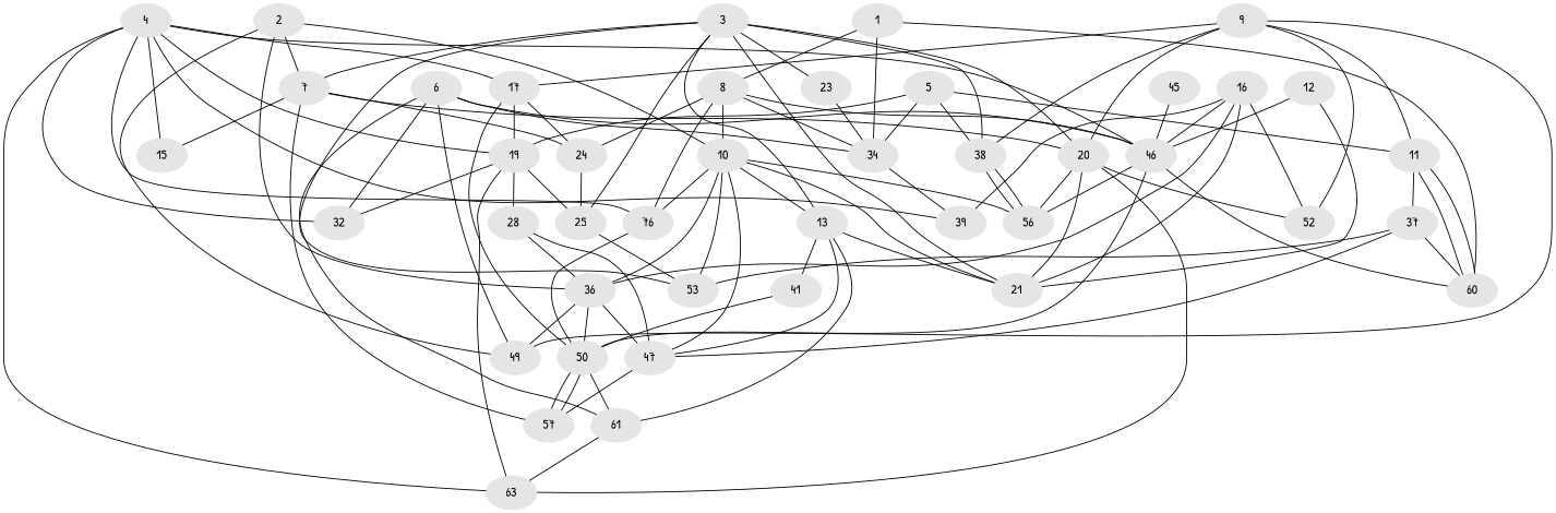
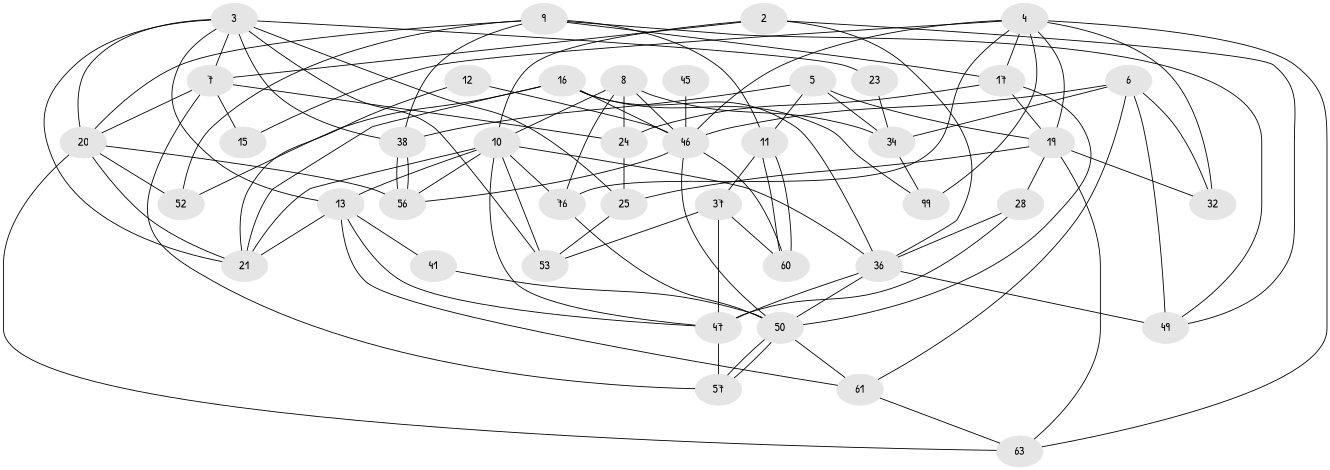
  graph {
    fontname="Patrick Hand"
    node [color=gray90 fontname="Patrick Hand" style=filled]
    edge [fontname="Patrick Hand"]
-   1 [super="+18"]
    8 [super="+65"]
    34 [super="+43"]
    60 [super="+62"]
    10 [super="+29"]
    n6 [label=76]
    46 [super="+67"]
    24
-   39
+   39 [label=99]
    2 [super="+35"]
    7 [super="+59"]
    36 [super="+42"]
    49
    20 [super="+31"]
    15
    57
    13 [super="+58"]
    21 [super="+40"]
    53
    47 [super="+55"]
    56 [super="+64"]
    50 [super="+54"]
    3 [super="+48"]
    23
    25 [super="+33"]
    38
    61
    41
    63 [super="+68"]
    52
    4 [super="+44"]
    17 [super="+30"]
    19 [super="+27"]
    32
    28
    5 [super="+70"]
    11
    37 [super="+51"]
    6 [super="+66"]
    9 [super="+22"]
    45
    12
    16 [super="+69"]
-   1 -- 8
-   1 -- 34
-   1 -- 60
    8 -- 34
    8 -- 10
    8 -- n6
    8 -- 46
    8 -- 24
    34 -- 39
    10 -- n6
    10 -- 36
    10 -- 13
    10 -- 21
    10 -- 53
    10 -- 47
    10 -- 56 [weight=2]
    n6 -- 50
    46 -- 60
    46 -- 56
    46 -- 50
    24 -- 25
    2 -- 10
    2 -- 7
    2 -- 36
    2 -- 49
    7 -- 24
    7 -- 20
    7 -- 15
    7 -- 57
    36 -- 49 [weight=2]
    36 -- 47 [weight=2]
    36 -- 50
    20 -- 21
    20 -- 56
    20 -- 63
    20 -- 52
    13 -- 21
    13 -- 47
    13 -- 61
    13 -- 41
    47 -- 57
    50 -- 57
    50 -- 57
    50 -- 61
    3 -- 7
    3 -- 20
    3 -- 13
    3 -- 21
    3 -- 53
    3 -- 23
    3 -- 25
    3 -- 38
    23 -- 34
    25 -- 53
    38 -- 56
    38 -- 56
    61 -- 63
    41 -- 50
    4 -- n6
    4 -- 46
    4 -- 39
    4 -- 15
    4 -- 63
    4 -- 17
    4 -- 19
    4 -- 32
    17 -- 24
    17 -- 50
    17 -- 19
    19 -- 25 [weight=2]
    19 -- 63
    19 -- 32
    19 -- 28
    28 -- 36
    28 -- 47
    5 -- 34
    5 -- 38
    5 -- 19
    5 -- 11
    11 -- 60
    11 -- 60
    11 -- 37
    37 -- 60
    37 -- 53
    37 -- 47
    6 -- 34
    6 -- 46 [weight=2]
    6 -- 49
    6 -- 61
    6 -- 32
    9 -- 49
    9 -- 20
    9 -- 38
    9 -- 52
    9 -- 17
    9 -- 11
    45 -- 46
    12 -- 46
    12 -- 21
    16 -- 46
    16 -- 39
    16 -- 36
    16 -- 21
    16 -- 52
  }
